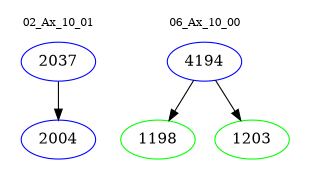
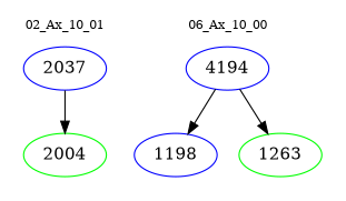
  digraph {
    node [color=blue]
    edge [color=black]
    n1 [label=2037]
-   n2 [label=2004]
+   n2 [color=green label=2004]
    n3 [label=4194]
-   n4 [color=green label=1198]
-   n5 [color=green label=1203]
+   n4 [label=1198]
+   n5 [color=green label=1263]
    subgraph cluster_1 {
      color=white
      fontsize=10
      label="02_Ax_10_01"
      n1
      n2
    }
    subgraph cluster_2 {
      color=white
      fontsize=10
      label="06_Ax_10_00"
      n3
      n4
      n5
    }
    n1 -> n2
    n3 -> n4
    n3 -> n5
  }
